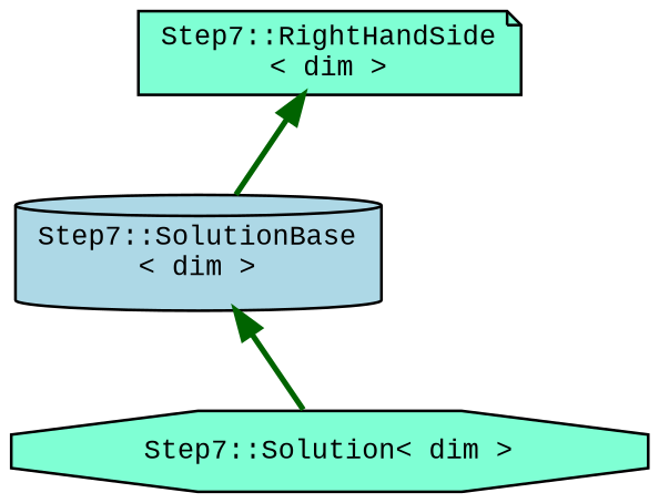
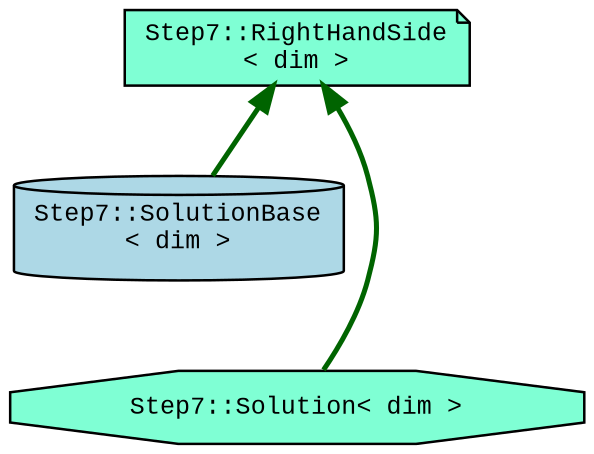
  digraph {
    fontname="Liberation Mono"
    node [color=black fillcolor=aquamarine fontname="Liberation Mono" fontsize=10 style=filled]
    edge [color=darkgreen dir=back fontname="Liberation Mono" fontsize=10 labelfontname=Helvetica labelfontsize=10 style=bold]
    n1 [fillcolor=lightblue fontcolor=black height=0.2 label="Step7::SolutionBase\l\< dim \>" shape=cylinder width=0.4]
    n2 [height=0.2 label="Step7::Solution\< dim \>" shape=octagon width=0.4]
    n3 [height=0.2 label="Step7::RightHandSide\l\< dim \>" shape=note width=0.4]
-   n1 -> n2
+   n3 -> n2
    n3 -> n1
  }
